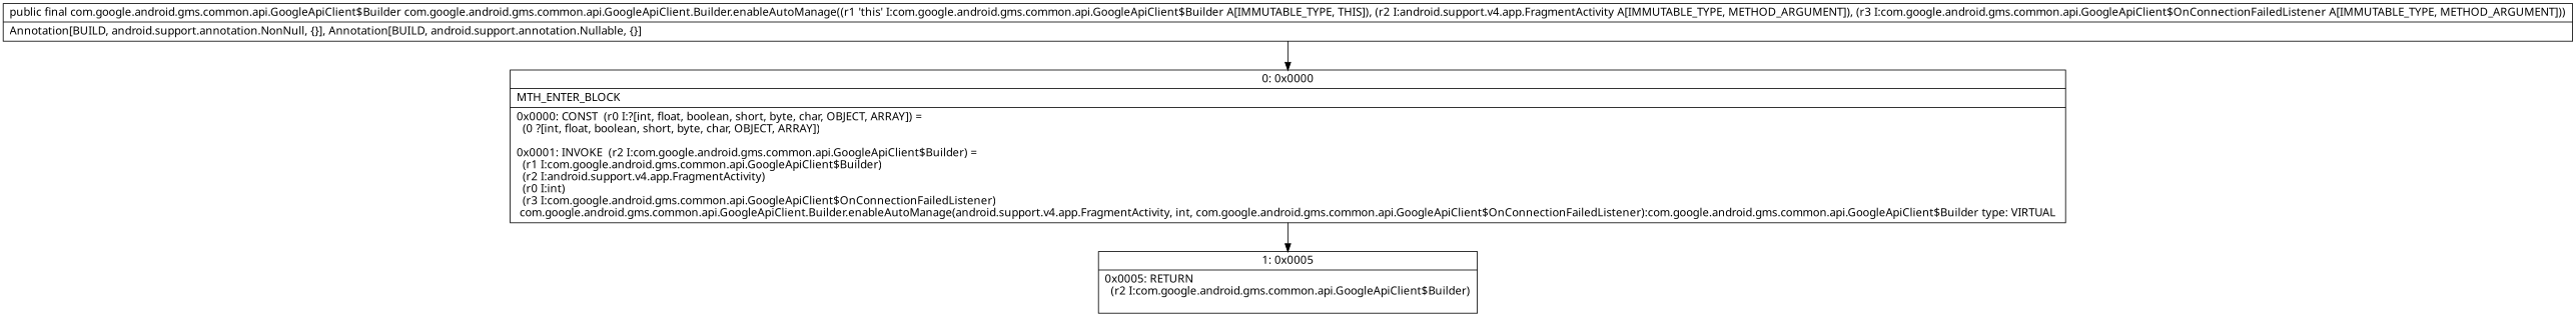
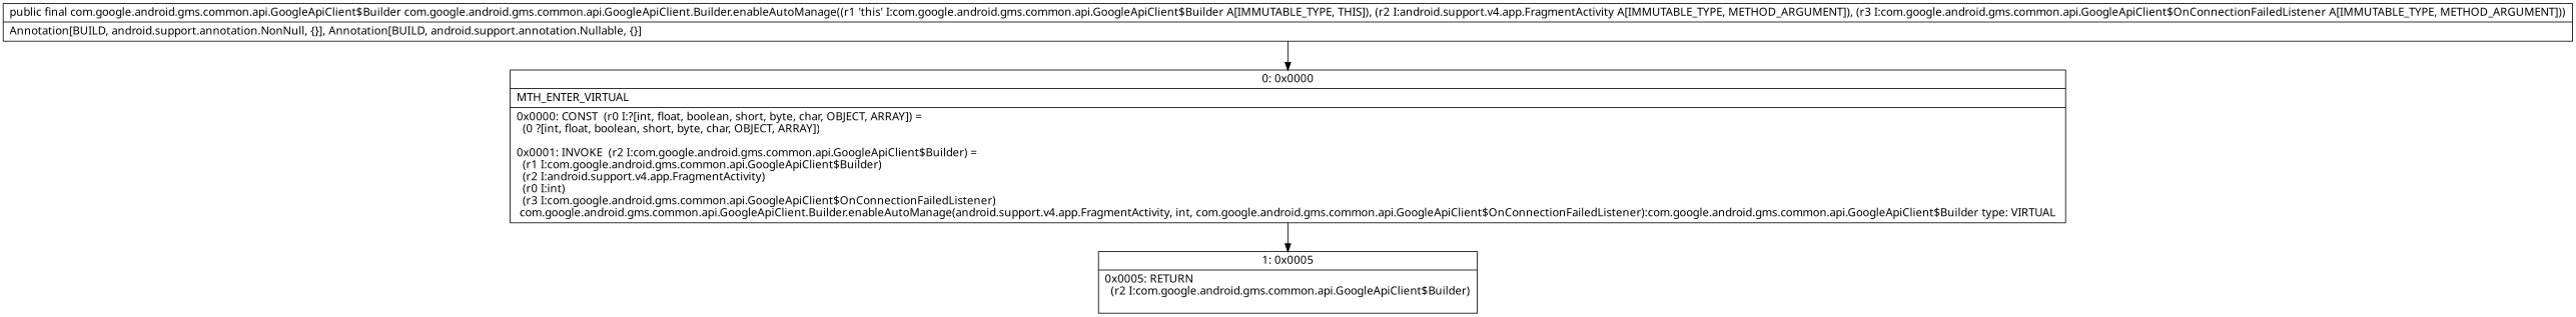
  digraph {
    fontname="Noto Sans"
    node [shape=record fontname="Noto Sans"]
    edge [fontname="Noto Sans"]
-   n1 [label="{0\:\ 0x0000|MTH_ENTER_BLOCK\l|0x0000: CONST  (r0 I:?[int, float, boolean, short, byte, char, OBJECT, ARRAY]) = \l  (0 ?[int, float, boolean, short, byte, char, OBJECT, ARRAY])\l \l0x0001: INVOKE  (r2 I:com.google.android.gms.common.api.GoogleApiClient$Builder) = \l  (r1 I:com.google.android.gms.common.api.GoogleApiClient$Builder)\l  (r2 I:android.support.v4.app.FragmentActivity)\l  (r0 I:int)\l  (r3 I:com.google.android.gms.common.api.GoogleApiClient$OnConnectionFailedListener)\l com.google.android.gms.common.api.GoogleApiClient.Builder.enableAutoManage(android.support.v4.app.FragmentActivity, int, com.google.android.gms.common.api.GoogleApiClient$OnConnectionFailedListener):com.google.android.gms.common.api.GoogleApiClient$Builder type: VIRTUAL \l}"]
+   n1 [label="{0\:\ 0x0000|MTH_ENTER_VIRTUAL\l|0x0000: CONST  (r0 I:?[int, float, boolean, short, byte, char, OBJECT, ARRAY]) = \l  (0 ?[int, float, boolean, short, byte, char, OBJECT, ARRAY])\l \l0x0001: INVOKE  (r2 I:com.google.android.gms.common.api.GoogleApiClient$Builder) = \l  (r1 I:com.google.android.gms.common.api.GoogleApiClient$Builder)\l  (r2 I:android.support.v4.app.FragmentActivity)\l  (r0 I:int)\l  (r3 I:com.google.android.gms.common.api.GoogleApiClient$OnConnectionFailedListener)\l com.google.android.gms.common.api.GoogleApiClient.Builder.enableAutoManage(android.support.v4.app.FragmentActivity, int, com.google.android.gms.common.api.GoogleApiClient$OnConnectionFailedListener):com.google.android.gms.common.api.GoogleApiClient$Builder type: VIRTUAL \l}"]
    n2 [label="{1\:\ 0x0005|0x0005: RETURN  \l  (r2 I:com.google.android.gms.common.api.GoogleApiClient$Builder)\l \l}"]
    n3 [label="{public final com.google.android.gms.common.api.GoogleApiClient$Builder com.google.android.gms.common.api.GoogleApiClient.Builder.enableAutoManage((r1 'this' I:com.google.android.gms.common.api.GoogleApiClient$Builder A[IMMUTABLE_TYPE, THIS]), (r2 I:android.support.v4.app.FragmentActivity A[IMMUTABLE_TYPE, METHOD_ARGUMENT]), (r3 I:com.google.android.gms.common.api.GoogleApiClient$OnConnectionFailedListener A[IMMUTABLE_TYPE, METHOD_ARGUMENT]))  | Annotation[BUILD, android.support.annotation.NonNull, \{\}], Annotation[BUILD, android.support.annotation.Nullable, \{\}]\l}"]
    n1 -> n2
    n3 -> n1
  }
